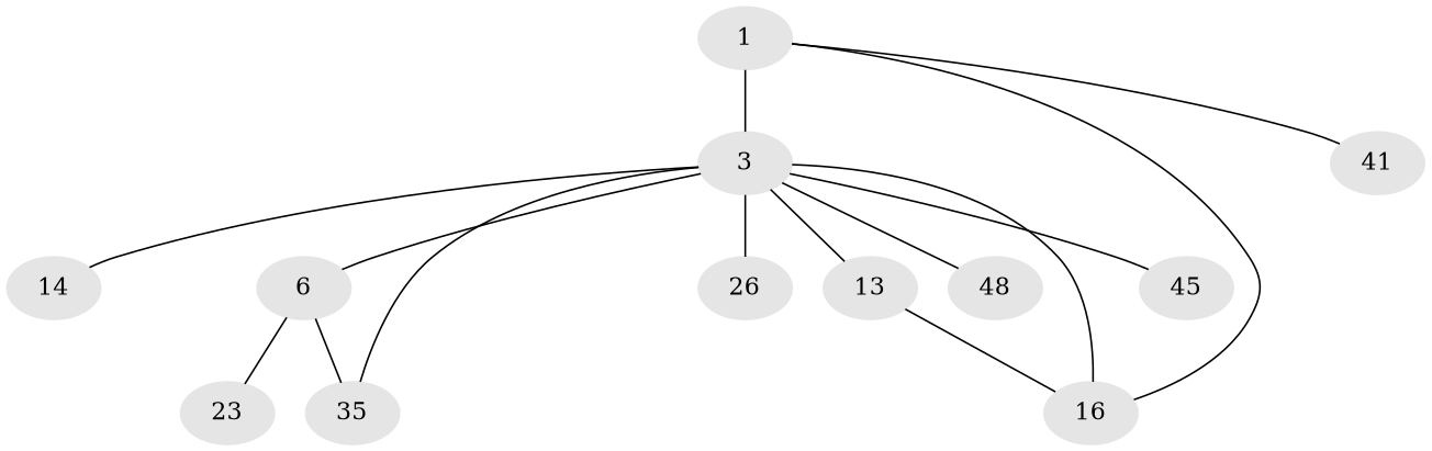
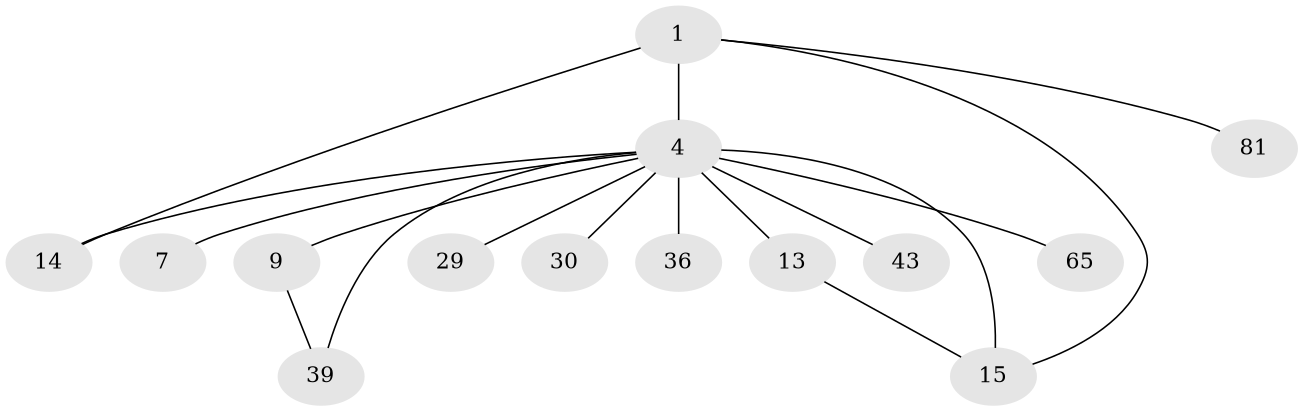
  graph {
    node [color=gray90 style=filled]
    1 [super="+31+2"]
-   3 [super="+4+19+10"]
+   3 [super="+4+19+10" label=4]
    14
-   15 [super="+32" label=16]
-   41
-   45
-   9 [super="+11+18+47" label=6]
+   15 [super="+32"]
+   41 [label=81]
+   45 [label=65]
+   7 [super="+8"]
+   9 [super="+11+18+47"]
    13 [super="+20"]
-   36 [super="+40" label=26]
-   39 [super="+42+48" label=35]
-   43 [label=48]
-   23 [super="+37"]
+   29
+   30 [super="+38"]
+   36 [super="+40"]
+   39 [super="+42+48"]
+   43
    1 -- 3 [weight=3]
+   1 -- 14
    1 -- 15
    1 -- 41
    3 -- 14
    3 -- 15 [weight=2]
    3 -- 45
+   3 -- 7
    3 -- 9 [weight=2]
    3 -- 13 [weight=2]
+   3 -- 29
+   3 -- 30
    3 -- 36
    3 -- 39
    3 -- 43
    9 -- 39 [weight=2]
-   9 -- 23
    13 -- 15
  }
